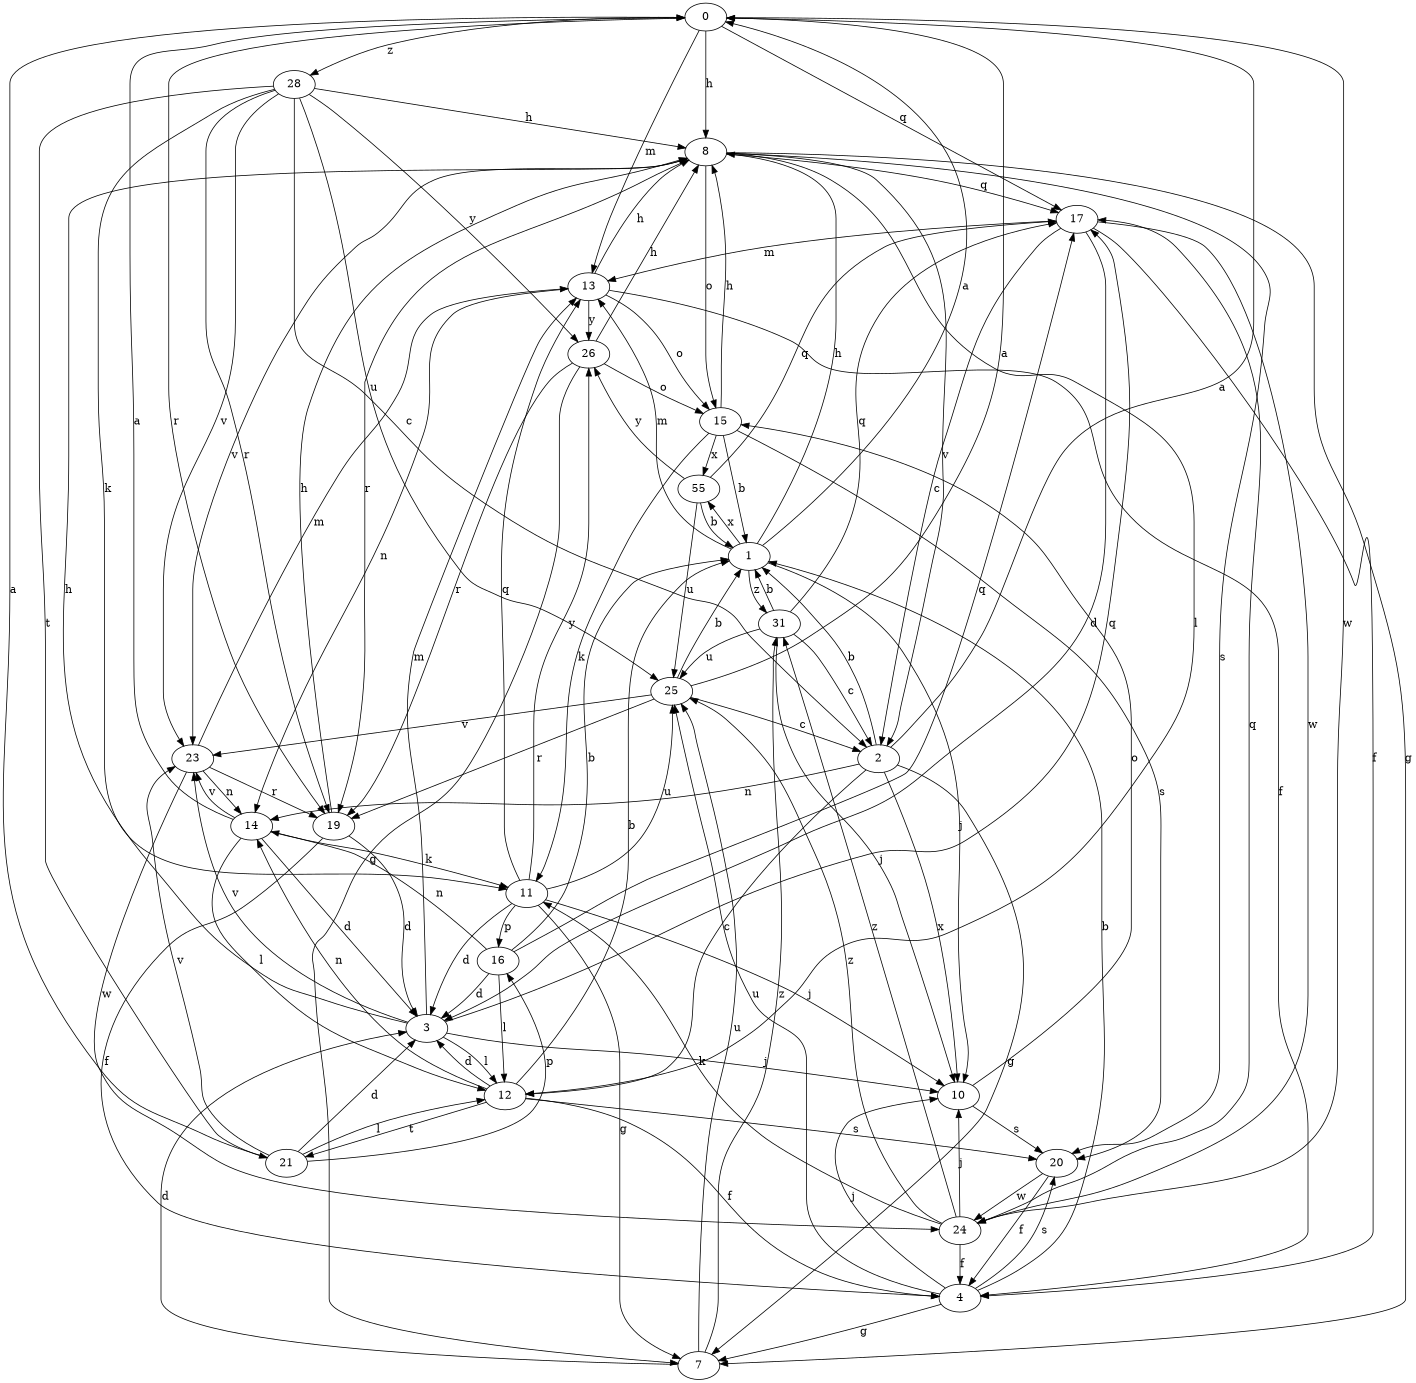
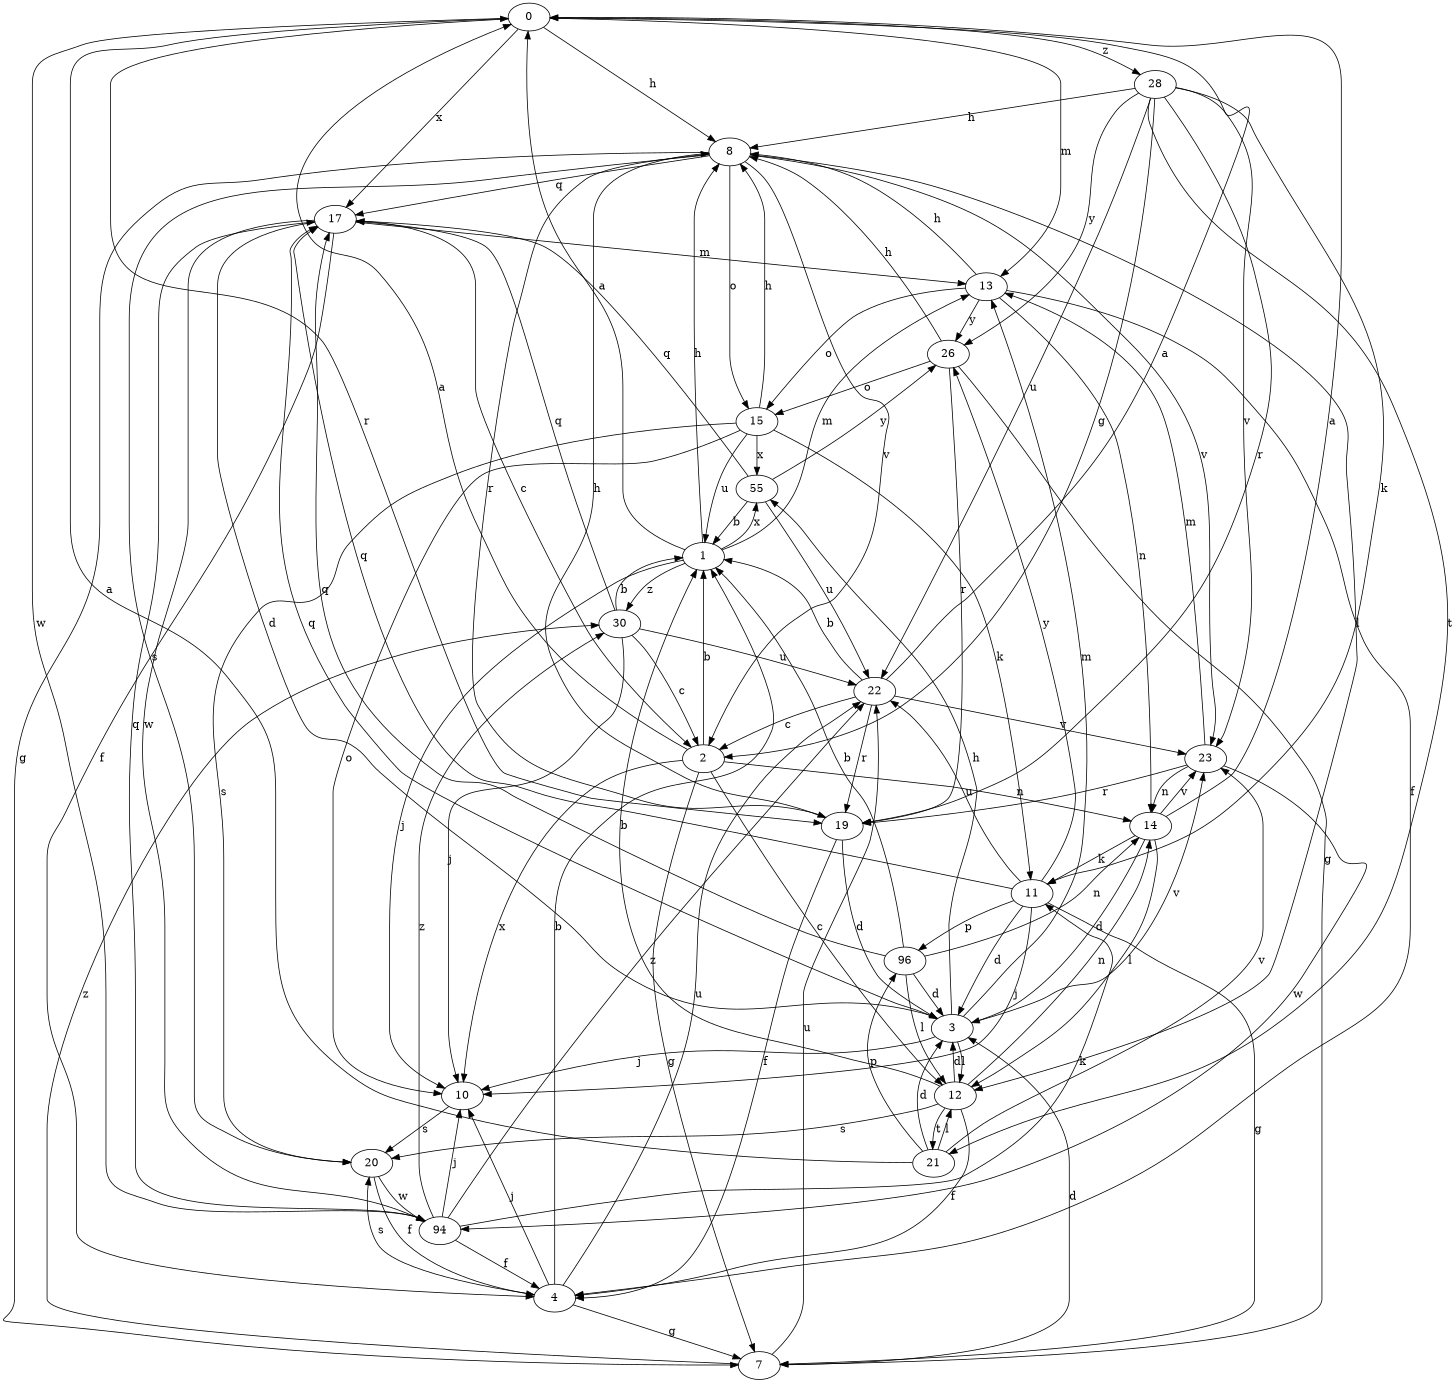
  strict digraph {
    0
    8
    13
    17
    19
-   24
+   24 [label=94]
    28
    2
    7
    12
    23
    20
    15
    14
    4
    26
    3
    10
-   31
-   22 [label=25]
+   31 [label=30]
+   22
    11
    21
    1
    n24 [label=55]
-   16
+   16 [label=96]
    0 -> 8 [label=h]
    0 -> 13 [label=m]
-   0 -> 17 [label=q]
+   0 -> 17 [label=x]
    0 -> 19 [label=r]
    0 -> 24 [label=w]
    0 -> 28 [label=z]
    8 -> 17 [label=q]
    8 -> 19 [label=r]
    8 -> 2 [label=v]
    8 -> 7 [label=g]
    8 -> 12 [label=l]
    8 -> 23 [label=v]
    8 -> 20 [label=s]
    8 -> 15 [label=o]
    13 -> 8 [label=h]
    13 -> 15 [label=o]
    13 -> 14 [label=n]
    13 -> 4 [label=f]
    13 -> 26 [label=y]
    17 -> 13 [label=m]
    17 -> 24 [label=w]
    17 -> 2 [label=c]
    17 -> 4 [label=f]
    17 -> 3 [label=d]
    19 -> 8 [label=h]
    19 -> 4 [label=f]
    19 -> 3 [label=d]
    24 -> 17 [label=q]
    24 -> 4 [label=f]
    24 -> 10 [label=j]
    24 -> 31 [label=z]
    24 -> 22 [label=z]
    24 -> 11 [label=k]
    28 -> 8 [label=h]
    28 -> 19 [label=r]
-   28 -> 2 [label=c]
+   28 -> 2 [label=g]
    28 -> 23 [label=v]
    28 -> 26 [label=y]
    28 -> 22 [label=u]
    28 -> 11 [label=k]
    28 -> 21 [label=t]
    2 -> 0 [label=a]
    2 -> 7 [label=g]
    2 -> 12 [label=c]
    2 -> 14 [label=n]
    2 -> 10 [label=x]
    2 -> 1 [label=b]
    7 -> 3 [label=d]
    7 -> 31 [label=z]
    7 -> 22 [label=u]
    12 -> 20 [label=s]
    12 -> 14 [label=n]
    12 -> 4 [label=f]
    12 -> 3 [label=d]
    12 -> 21 [label=t]
    12 -> 1 [label=b]
    23 -> 13 [label=m]
    23 -> 19 [label=r]
    23 -> 24 [label=w]
    23 -> 14 [label=n]
    20 -> 24 [label=w]
    20 -> 4 [label=f]
    15 -> 8 [label=h]
    15 -> 20 [label=s]
    15 -> 11 [label=k]
-   15 -> 1 [label=b]
+   15 -> 1 [label=u]
    15 -> n24 [label=x]
    14 -> 0 [label=a]
    14 -> 12 [label=l]
    14 -> 23 [label=v]
    14 -> 3 [label=d]
    14 -> 11 [label=k]
    4 -> 7 [label=g]
    4 -> 20 [label=s]
    4 -> 10 [label=j]
    4 -> 22 [label=u]
    4 -> 1 [label=b]
    26 -> 8 [label=h]
    26 -> 19 [label=r]
    26 -> 7 [label=g]
    26 -> 15 [label=o]
-   3 -> 8 [label=h]
+   3 -> n24 [label=h]
    3 -> 13 [label=m]
    3 -> 17 [label=q]
    3 -> 12 [label=l]
    3 -> 23 [label=v]
    3 -> 10 [label=j]
    10 -> 20 [label=s]
-   10 -> 15 [label=o]
+   15 -> 10 [label=o]
    31 -> 17 [label=q]
    31 -> 2 [label=c]
    31 -> 10 [label=j]
    31 -> 22 [label=u]
    31 -> 1 [label=b]
    22 -> 0 [label=a]
    22 -> 19 [label=r]
    22 -> 2 [label=c]
    22 -> 23 [label=v]
    22 -> 1 [label=b]
-   11 -> 13 [label=q]
+   11 -> 17 [label=q]
    11 -> 7 [label=g]
    11 -> 26 [label=y]
    11 -> 3 [label=d]
    11 -> 10 [label=j]
    11 -> 22 [label=u]
    11 -> 16 [label=p]
    21 -> 0 [label=a]
    21 -> 12 [label=l]
    21 -> 23 [label=v]
    21 -> 3 [label=d]
    21 -> 16 [label=p]
    1 -> 0 [label=a]
    1 -> 8 [label=h]
    1 -> 13 [label=m]
    1 -> 10 [label=j]
    1 -> 31 [label=z]
    1 -> n24 [label=x]
    n24 -> 17 [label=q]
    n24 -> 26 [label=y]
    n24 -> 22 [label=u]
    n24 -> 1 [label=b]
    16 -> 17 [label=q]
    16 -> 12 [label=l]
    16 -> 14 [label=n]
    16 -> 3 [label=d]
    16 -> 1 [label=b]
  }
